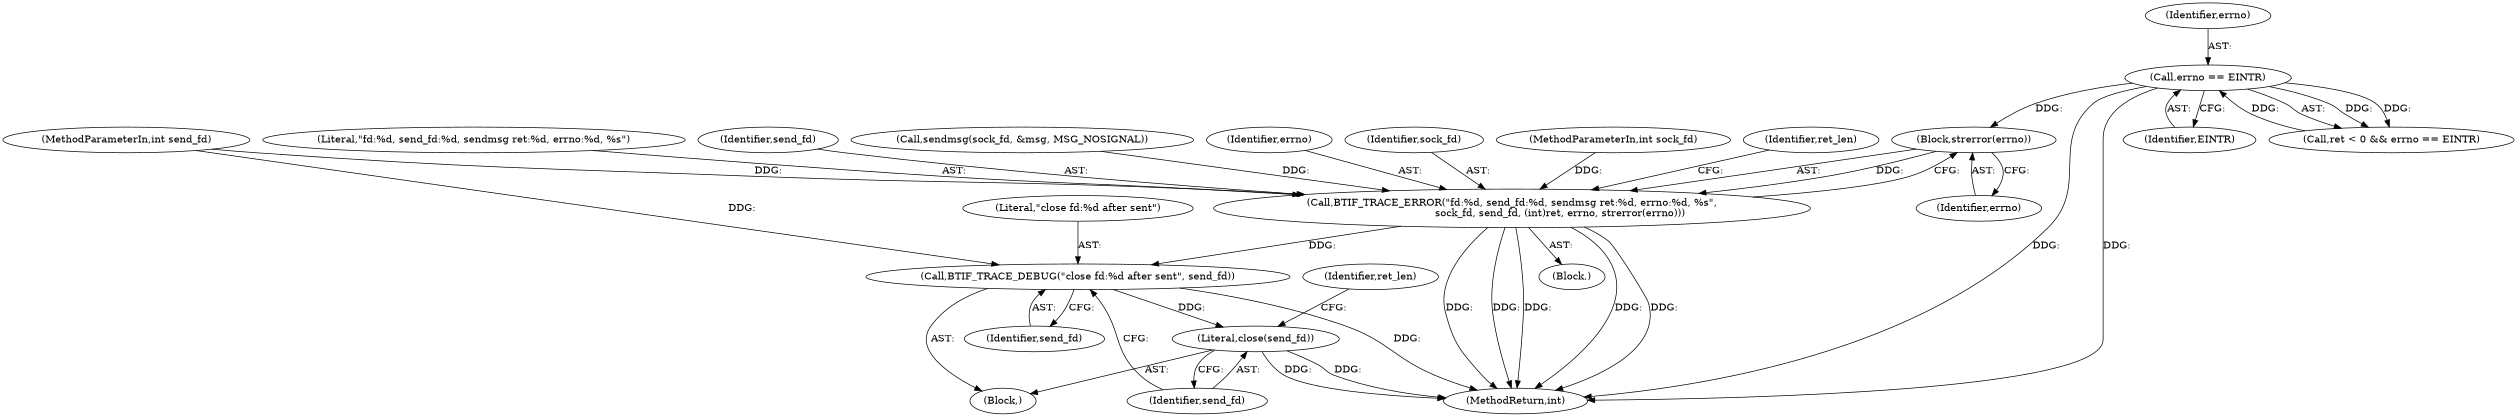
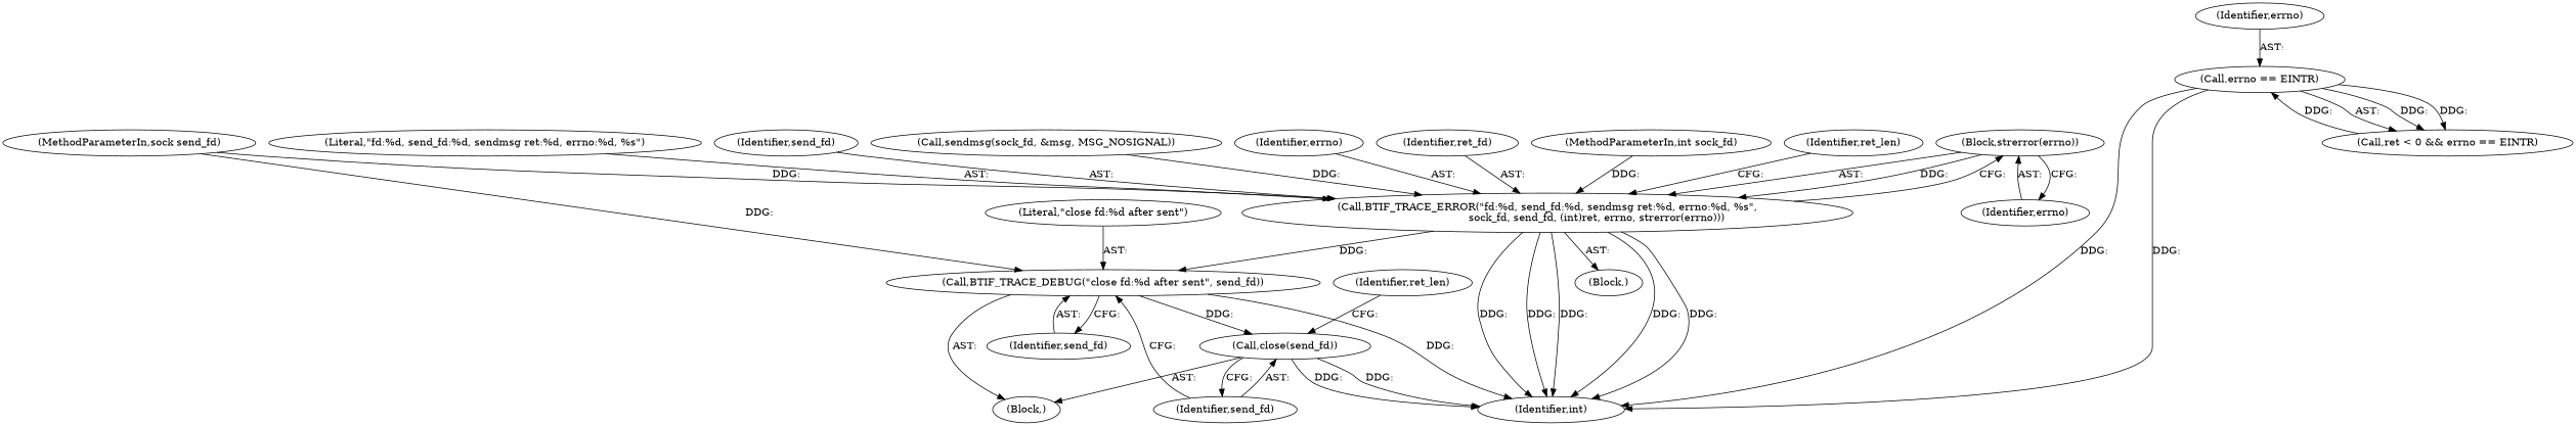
  digraph {
    n1 [label="(Block,strerror(errno))"]
    n2 [label="(Call,BTIF_TRACE_ERROR(\"fd:%d, send_fd:%d, sendmsg ret:%d, errno:%d, %s\",\n                              sock_fd, send_fd, (int)ret, errno, strerror(errno)))"]
    n3 [label="(Identifier,errno)"]
-   n4 [label="(MethodReturn,int)"]
+   n4 [label="(Identifier,int)"]
    n5 [label="(Call,BTIF_TRACE_DEBUG(\"close fd:%d after sent\", send_fd))"]
    n6 [label="(Block,)"]
    n7 [label="(Call,errno == EINTR)"]
-   n8 [label="(Identifier,EINTR)"]
    n9 [label="(Call,ret < 0 && errno == EINTR)"]
-   n10 [label="(Literal,close(send_fd))"]
+   n10 [label="(Call,close(send_fd))"]
    n11 [label="(Identifier,send_fd)"]
    n12 [label="(Block,)"]
    n13 [label="(Identifier,send_fd)"]
    n14 [label="(Identifier,send_fd)"]
    n15 [label="(Identifier,ret_len)"]
    n16 [label="(Literal,\"close fd:%d after sent\")"]
    n17 [label="(Call,sendmsg(sock_fd, &msg, MSG_NOSIGNAL))"]
    n18 [label="(Literal,\"fd:%d, send_fd:%d, sendmsg ret:%d, errno:%d, %s\")"]
-   n19 [label="(MethodParameterIn,int send_fd)"]
+   n19 [label="(MethodParameterIn,sock send_fd)"]
    n20 [label="(Identifier,errno)"]
-   n21 [label="(Identifier,sock_fd)"]
+   n21 [label="(Identifier,ret_fd)"]
    n22 [label="(MethodParameterIn,int sock_fd)"]
    n23 [label="(Identifier,errno)"]
    n24 [label="(Identifier,ret_len)"]
    n1 -> n2 [label="AST: "]
    n1 -> n2 [label="DDG: "]
    n1 -> n3 [label="CFG: "]
    n2 -> n1 [label="CFG: "]
    n2 -> n4 [label="DDG: "]
    n2 -> n4 [label="DDG: "]
    n2 -> n4 [label="DDG: "]
    n2 -> n4 [label="DDG: "]
    n2 -> n4 [label="DDG: "]
    n2 -> n5 [label="DDG: "]
    n2 -> n6 [label="AST: "]
    n3 -> n1 [label="AST: "]
    n5 -> n4 [label="DDG: "]
    n5 -> n10 [label="DDG: "]
    n5 -> n11 [label="CFG: "]
    n5 -> n12 [label="AST: "]
-   n7 -> n1 [label="DDG: "]
    n7 -> n4 [label="DDG: "]
    n7 -> n4 [label="DDG: "]
-   n7 -> n8 [label="CFG: "]
    n7 -> n9 [label="AST: "]
    n7 -> n9 [label="DDG: "]
    n7 -> n9 [label="DDG: "]
-   n8 -> n7 [label="AST: "]
    n9 -> n7 [label="DDG: "]
    n10 -> n4 [label="DDG: "]
    n10 -> n4 [label="DDG: "]
    n10 -> n12 [label="AST: "]
    n10 -> n13 [label="CFG: "]
    n11 -> n5 [label="AST: "]
    n13 -> n5 [label="CFG: "]
    n13 -> n10 [label="AST: "]
    n14 -> n2 [label="AST: "]
    n15 -> n10 [label="CFG: "]
    n16 -> n5 [label="AST: "]
    n17 -> n2 [label="DDG: "]
    n18 -> n2 [label="AST: "]
    n19 -> n2 [label="DDG: "]
    n19 -> n5 [label="DDG: "]
    n20 -> n2 [label="AST: "]
    n21 -> n2 [label="AST: "]
    n22 -> n2 [label="DDG: "]
    n23 -> n7 [label="AST: "]
    n24 -> n2 [label="CFG: "]
  }
